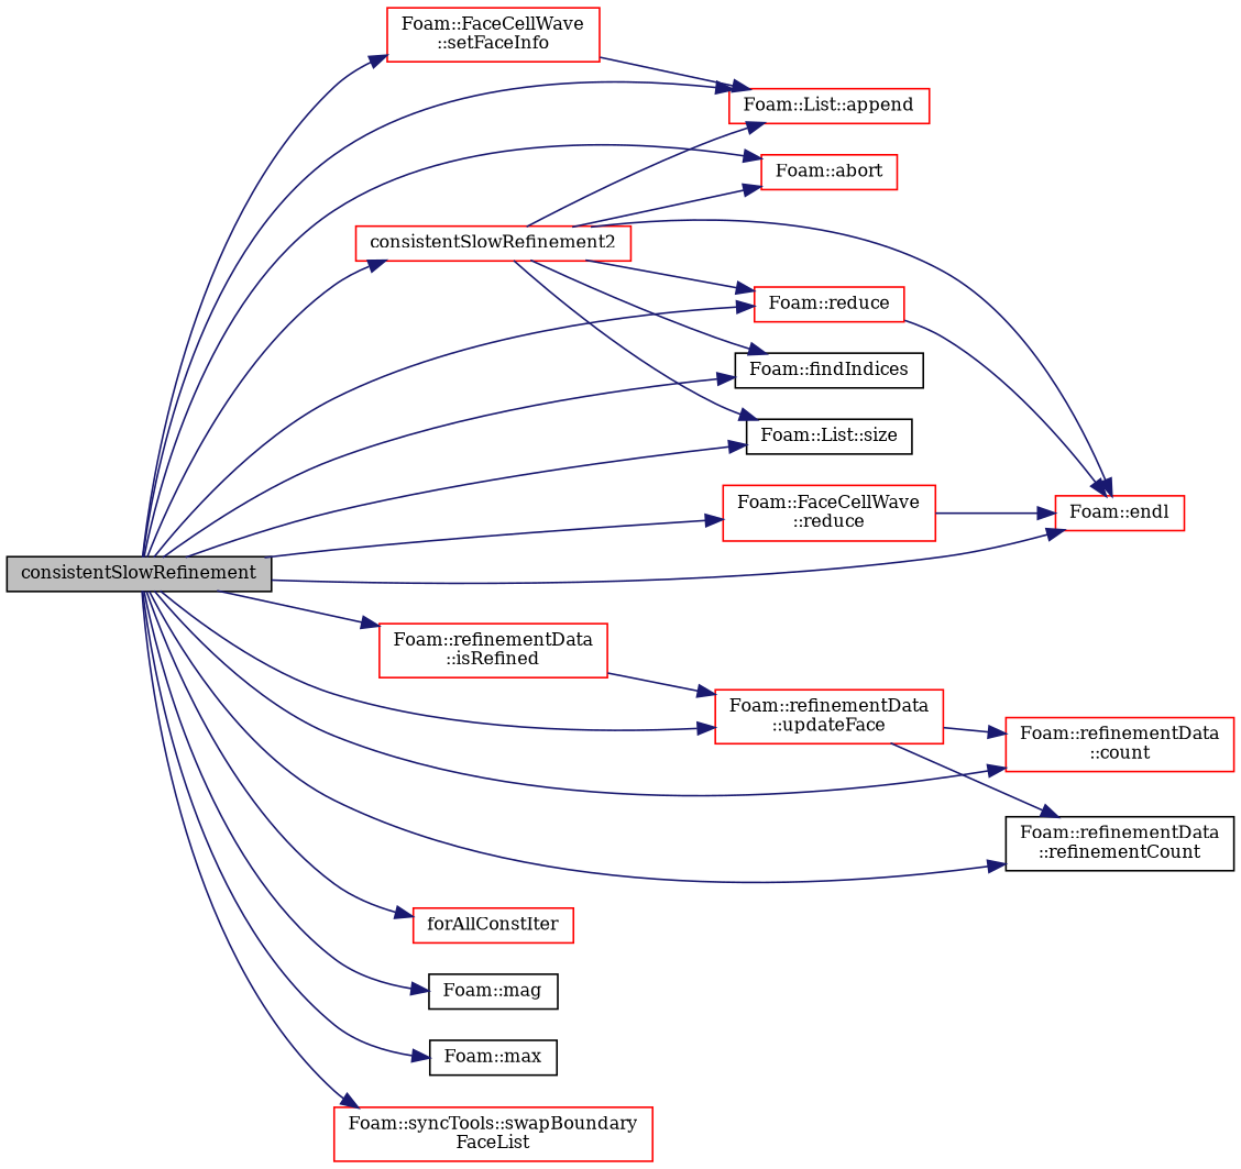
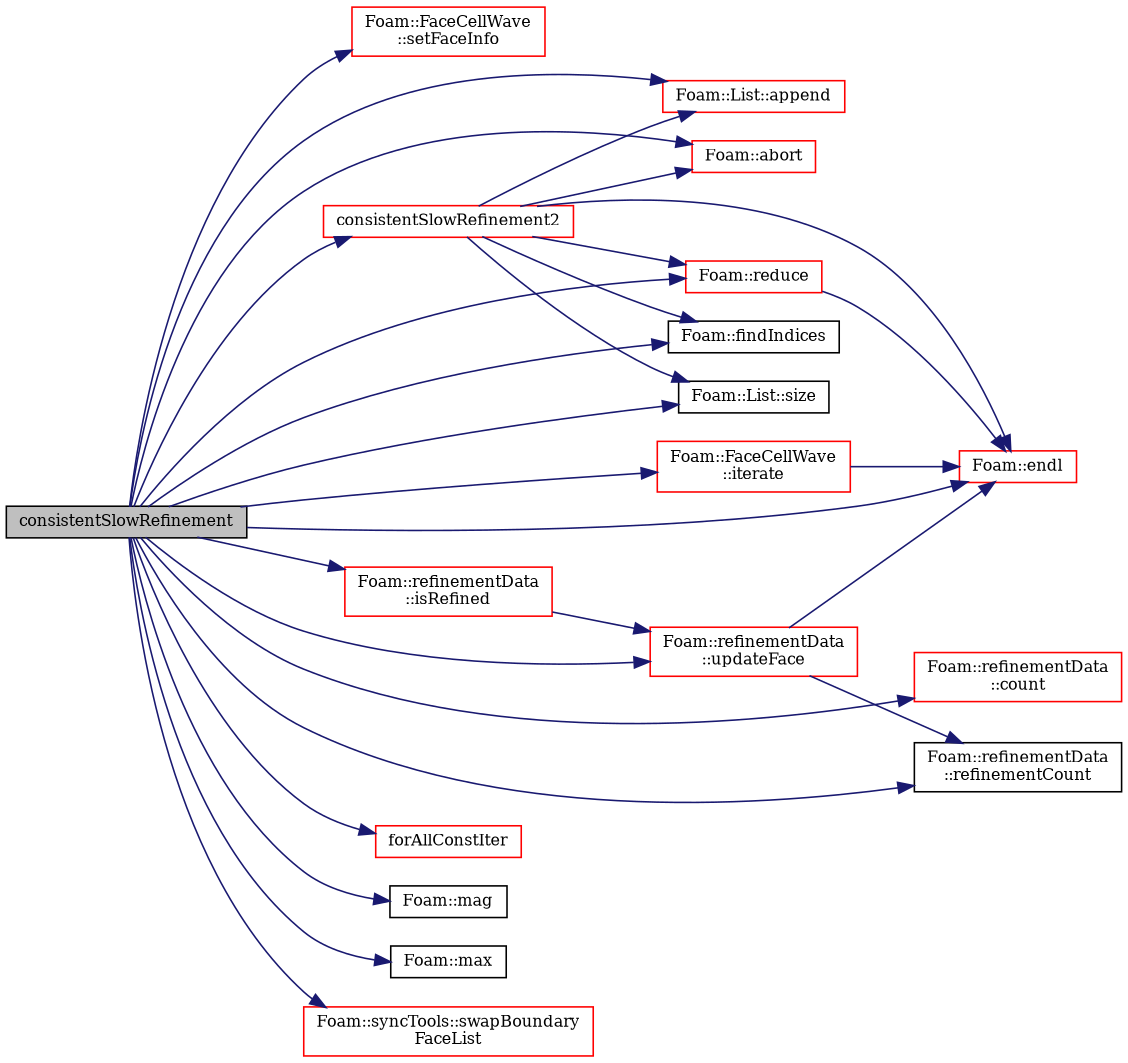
  digraph {
    fontname="DejaVu Serif"
    rankdir=LR
    node [color=red fontname="DejaVu Serif" fontsize=10 shape=record]
    edge [color=midnightblue fontname="DejaVu Serif" fontsize=10 labelfontname=Helvetica labelfontsize=10 style=solid]
    n1 [color=black fillcolor=grey75 fontcolor=black height=0.2 label=consistentSlowRefinement style=filled width=0.4]
    n2 [height=0.2 label="Foam::abort" width=0.4]
    n3 [height=0.2 label="Foam::List::append" width=0.4]
    n4 [height=0.2 label=consistentSlowRefinement2 width=0.4]
    n5 [height=0.2 label="Foam::endl" width=0.4]
    n6 [color=black height=0.2 label="Foam::findIndices" width=0.4]
    n7 [height=0.2 label="Foam::reduce" width=0.4]
    n8 [color=black height=0.2 label="Foam::List::size" width=0.4]
    n9 [height=0.2 label="Foam::refinementData\l::count" width=0.4]
    n10 [height=0.2 label=forAllConstIter width=0.4]
    n11 [height=0.2 label="Foam::refinementData\l::isRefined" width=0.4]
    n12 [height=0.2 label="Foam::refinementData\l::updateFace" width=0.4]
    n13 [color=black height=0.2 label="Foam::refinementData\l::refinementCount" width=0.4]
-   n14 [height=0.2 label="Foam::FaceCellWave\l::reduce" width=0.4]
+   n14 [height=0.2 label="Foam::FaceCellWave\l::iterate" width=0.4]
    n15 [color=black height=0.2 label="Foam::mag" width=0.4]
    n16 [color=black height=0.2 label="Foam::max" width=0.4]
    n17 [height=0.2 label="Foam::FaceCellWave\l::setFaceInfo" width=0.4]
    n18 [height=0.2 label="Foam::syncTools::swapBoundary\lFaceList" width=0.4]
    n1 -> n2
    n1 -> n3
    n1 -> n4
    n1 -> n5
    n1 -> n6
    n1 -> n7
    n1 -> n8
    n1 -> n9
    n1 -> n10
    n1 -> n11
    n1 -> n12
    n1 -> n13
    n1 -> n14
    n1 -> n15
    n1 -> n16
    n1 -> n17
    n1 -> n18
    n4 -> n2
    n4 -> n3
    n4 -> n5
    n4 -> n6
    n4 -> n7
    n4 -> n8
    n7 -> n5
    n11 -> n12
-   n12 -> n9
+   n12 -> n5
    n12 -> n13
    n14 -> n5
-   n17 -> n3
  }
